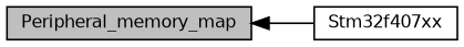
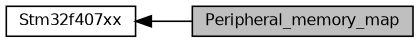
  digraph {
    rankdir=LR
    node [color=black fontname=Helvetica fontsize=10 shape=box style=filled]
    n1 [fillcolor=grey75 fontcolor=black height=0.2 label=Peripheral_memory_map width=0.4]
    n2 [fillcolor=white height=0.2 label=Stm32f407xx width=0.4]
-   n1 -> n2 [dir=back fontname=Helvetica fontsize=10 labelfontname=Helvetica labelfontsize=10 shape=plaintext style=solid]
+   n2 -> n1 [dir=back fontname=Helvetica fontsize=10 labelfontname=Helvetica labelfontsize=10 shape=plaintext style=solid]
  }
